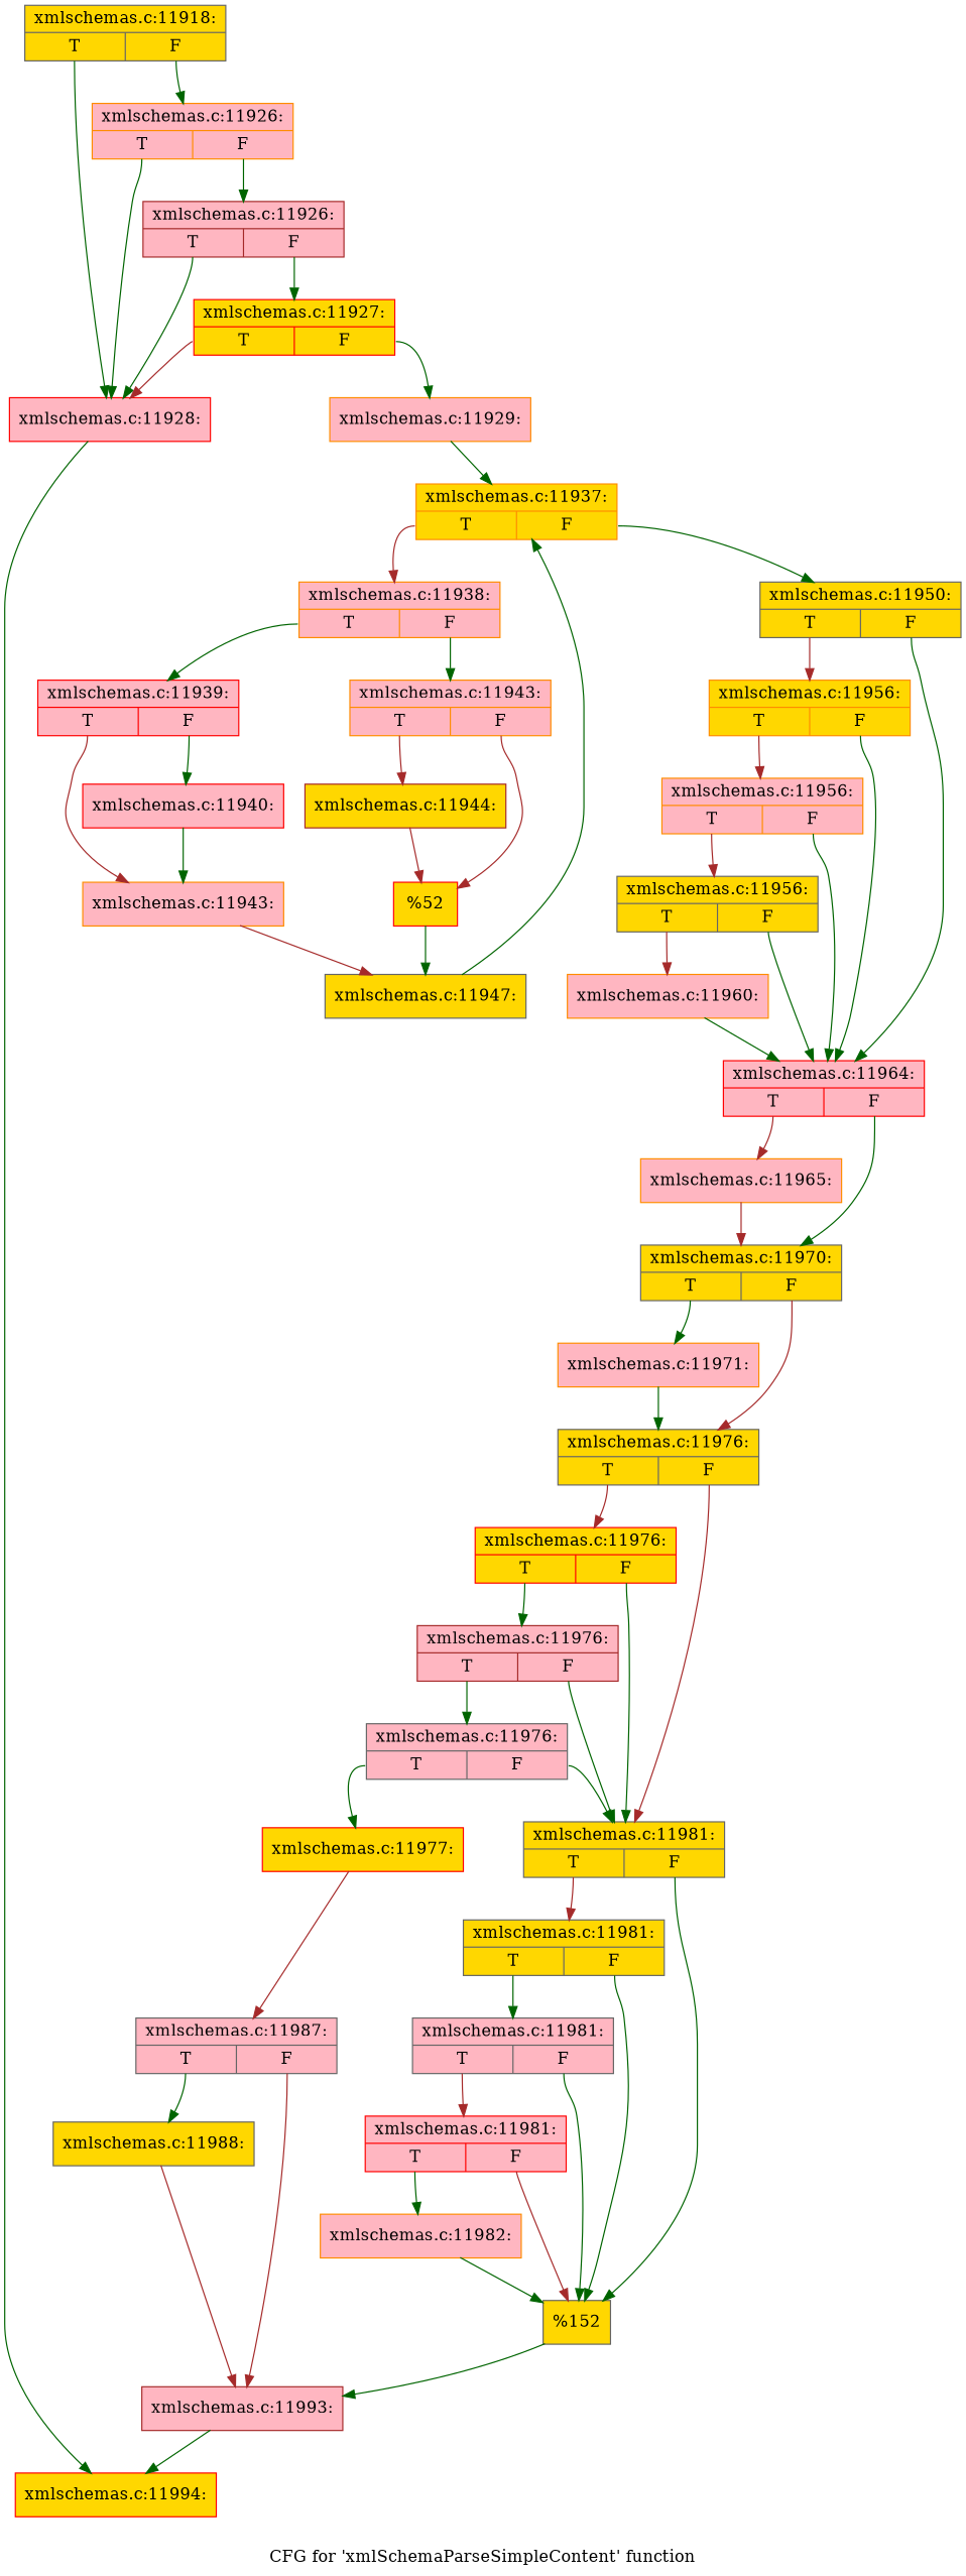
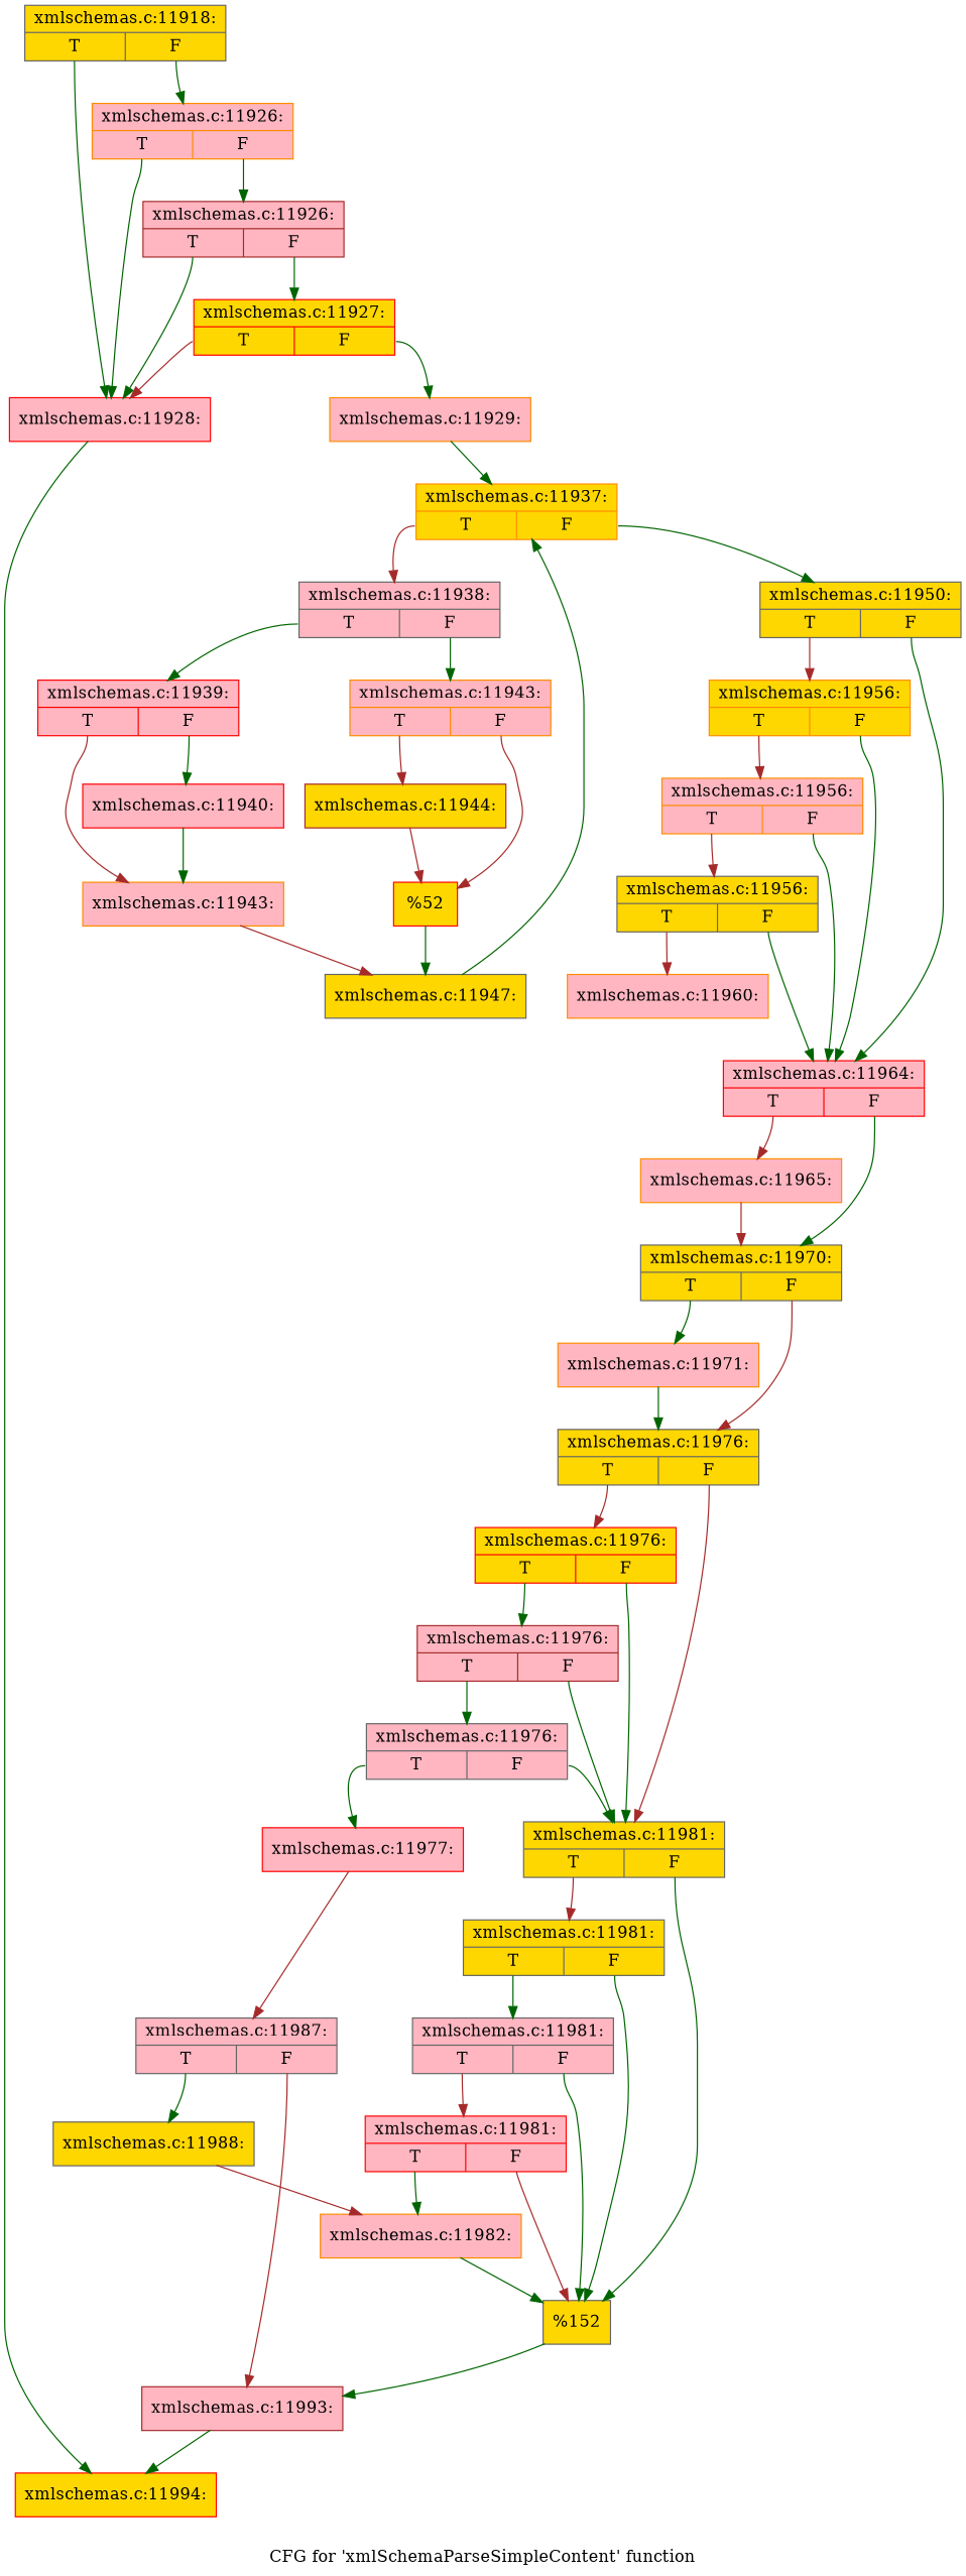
  digraph {
    label="CFG for 'xmlSchemaParseSimpleContent' function"
    node [color=gray40 fillcolor=lightpink shape=record style=filled]
    edge [color=darkgreen tailport=s0]
    n1 [fillcolor=gold label="{xmlschemas.c:11918:|{<s0>T|<s1>F}}"]
    n2 [color=red label="{xmlschemas.c:11928:}"]
    n3 [color=darkorange label="{xmlschemas.c:11926:|{<s0>T|<s1>F}}"]
    n4 [color=red fillcolor=gold label="{xmlschemas.c:11994:}"]
    n5 [color=brown label="{xmlschemas.c:11926:|{<s0>T|<s1>F}}"]
    n6 [color=red fillcolor=gold label="{xmlschemas.c:11927:|{<s0>T|<s1>F}}"]
    n7 [color=darkorange label="{xmlschemas.c:11929:}"]
    n8 [color=darkorange fillcolor=gold label="{xmlschemas.c:11937:|{<s0>T|<s1>F}}"]
-   n9 [color=darkorange label="{xmlschemas.c:11938:|{<s0>T|<s1>F}}"]
+   n9 [label="{xmlschemas.c:11938:|{<s0>T|<s1>F}}"]
    n10 [fillcolor=gold label="{xmlschemas.c:11950:|{<s0>T|<s1>F}}"]
    n11 [color=red label="{xmlschemas.c:11939:|{<s0>T|<s1>F}}"]
    n12 [color=darkorange label="{xmlschemas.c:11943:|{<s0>T|<s1>F}}"]
    n13 [color=darkorange fillcolor=gold label="{xmlschemas.c:11956:|{<s0>T|<s1>F}}"]
    n14 [color=red label="{xmlschemas.c:11964:|{<s0>T|<s1>F}}"]
    n15 [color=darkorange label="{xmlschemas.c:11943:}"]
    n16 [color=red label="{xmlschemas.c:11940:}"]
    n17 [color=brown fillcolor=gold label="{xmlschemas.c:11944:}"]
    n18 [color=red fillcolor=gold label="{%52}"]
    n19 [color=darkorange label="{xmlschemas.c:11956:|{<s0>T|<s1>F}}"]
    n20 [color=darkorange label="{xmlschemas.c:11965:}"]
    n21 [fillcolor=gold label="{xmlschemas.c:11970:|{<s0>T|<s1>F}}"]
    n22 [fillcolor=gold label="{xmlschemas.c:11947:}"]
    n23 [fillcolor=gold label="{xmlschemas.c:11956:|{<s0>T|<s1>F}}"]
    n24 [color=darkorange label="{xmlschemas.c:11971:}"]
    n25 [fillcolor=gold label="{xmlschemas.c:11976:|{<s0>T|<s1>F}}"]
    n26 [color=darkorange label="{xmlschemas.c:11960:}"]
    n27 [color=red fillcolor=gold label="{xmlschemas.c:11976:|{<s0>T|<s1>F}}"]
    n28 [fillcolor=gold label="{xmlschemas.c:11981:|{<s0>T|<s1>F}}"]
    n29 [color=brown label="{xmlschemas.c:11976:|{<s0>T|<s1>F}}"]
    n30 [fillcolor=gold label="{xmlschemas.c:11981:|{<s0>T|<s1>F}}"]
    n31 [fillcolor=gold label="{%152}"]
    n32 [label="{xmlschemas.c:11976:|{<s0>T|<s1>F}}"]
    n33 [label="{xmlschemas.c:11981:|{<s0>T|<s1>F}}"]
    n34 [color=brown label="{xmlschemas.c:11993:}"]
-   n35 [color=red fillcolor=gold label="{xmlschemas.c:11977:}"]
+   n35 [color=red label="{xmlschemas.c:11977:}"]
    n36 [label="{xmlschemas.c:11987:|{<s0>T|<s1>F}}"]
    n37 [fillcolor=gold label="{xmlschemas.c:11988:}"]
    n38 [color=red label="{xmlschemas.c:11981:|{<s0>T|<s1>F}}"]
    n39 [color=darkorange label="{xmlschemas.c:11982:}"]
    n1 -> n2
    n1 -> n3 [tailport=s1]
    n2 -> n4
    n3 -> n2
    n3 -> n5 [tailport=s1]
    n5 -> n2
    n5 -> n6 [tailport=s1]
    n6 -> n2 [color=brown]
    n6 -> n7 [tailport=s1]
    n7 -> n8
    n8 -> n9 [color=brown]
    n8 -> n10 [tailport=s1]
    n9 -> n11
    n9 -> n12 [tailport=s1]
    n10 -> n13 [color=brown]
    n10 -> n14 [tailport=s1]
    n11 -> n15 [color=brown]
    n11 -> n16 [tailport=s1]
    n12 -> n17 [color=brown]
    n12 -> n18 [color=brown tailport=s1]
    n13 -> n14 [tailport=s1]
    n13 -> n19 [color=brown]
    n14 -> n20 [color=brown]
    n14 -> n21 [tailport=s1]
    n15 -> n22 [color=brown]
    n16 -> n15
    n17 -> n18 [color=brown]
    n18 -> n22
    n19 -> n14 [tailport=s1]
    n19 -> n23 [color=brown]
    n20 -> n21 [color=brown]
    n21 -> n24
    n21 -> n25 [color=brown tailport=s1]
    n22 -> n8
    n23 -> n14 [tailport=s1]
    n23 -> n26 [color=brown]
    n24 -> n25
    n25 -> n27 [color=brown]
    n25 -> n28 [color=brown tailport=s1]
-   n26 -> n14
    n27 -> n28 [tailport=s1]
    n27 -> n29
    n28 -> n30 [color=brown]
    n28 -> n31 [tailport=s1]
    n29 -> n28 [tailport=s1]
    n29 -> n32
    n30 -> n31 [tailport=s1]
    n30 -> n33
    n31 -> n34
    n32 -> n28 [tailport=s1]
    n32 -> n35
    n33 -> n31 [tailport=s1]
    n33 -> n38 [color=brown]
    n34 -> n4
    n35 -> n36 [color=brown]
    n36 -> n34 [color=brown tailport=s1]
    n36 -> n37
-   n37 -> n34 [color=brown]
+   n37 -> n39 [color=brown]
    n38 -> n31 [color=brown tailport=s1]
    n38 -> n39
    n39 -> n31
  }
